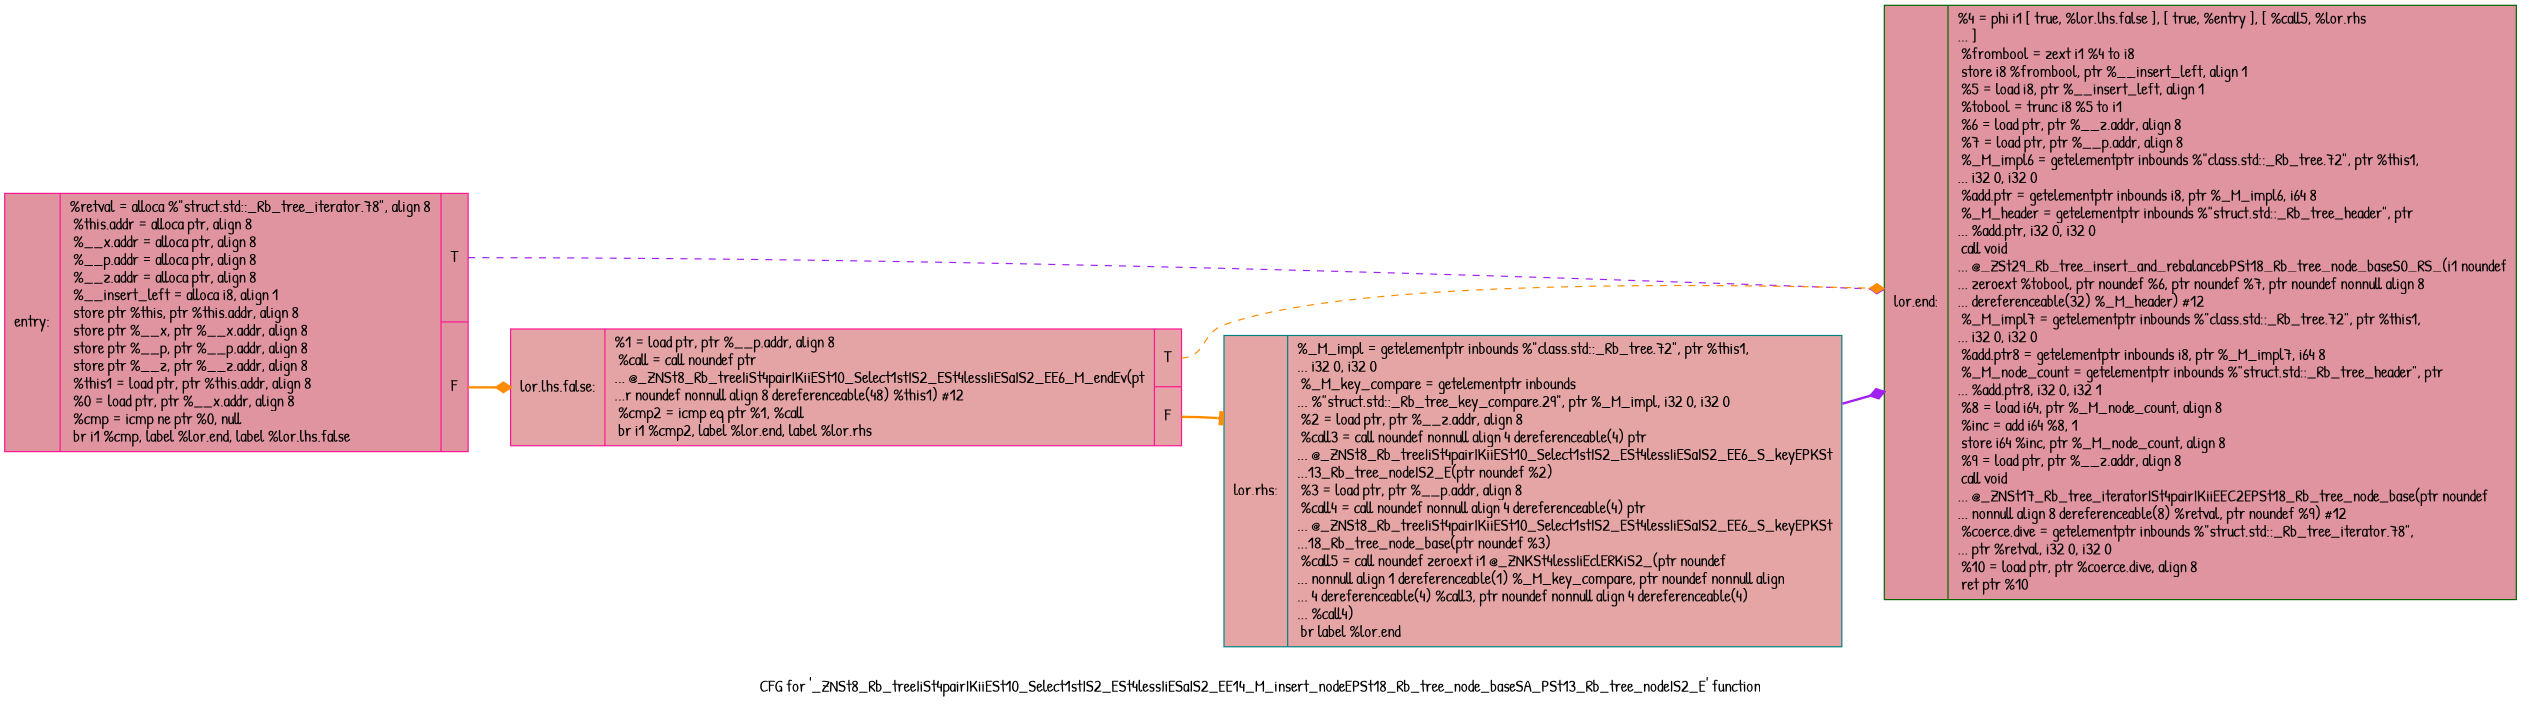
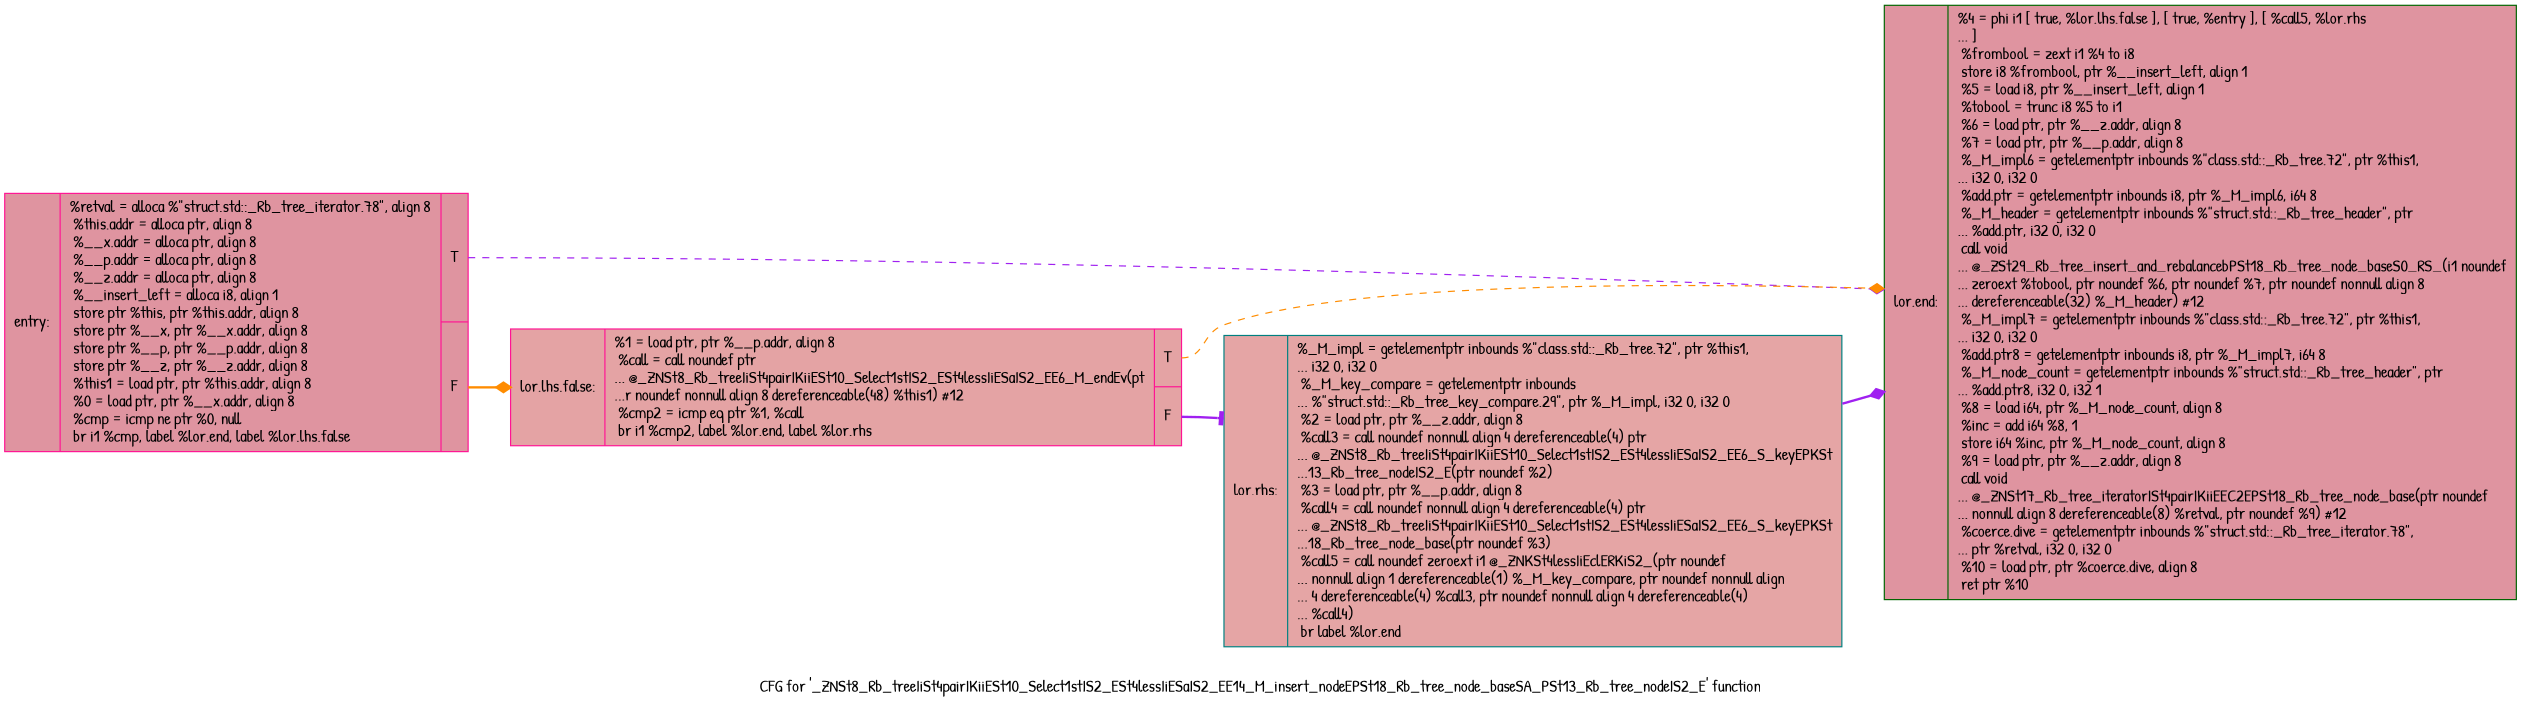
  digraph {
    label="CFG for '_ZNSt8_Rb_treeIiSt4pairIKiiESt10_Select1stIS2_ESt4lessIiESaIS2_EE14_M_insert_nodeEPSt18_Rb_tree_node_baseSA_PSt13_Rb_tree_nodeIS2_E' function"
    rankdir=LR
    fontname="Patrick Hand"
    node [color=deeppink fillcolor="#b70d2870" fontname="Patrick Hand" shape=record style=filled]
    edge [tailport=s0 color=purple style=bold arrowhead=diamond fontname="Patrick Hand"]
    n1 [label="{entry:\l|  %retval = alloca %\"struct.std::_Rb_tree_iterator.78\", align 8\l  %this.addr = alloca ptr, align 8\l  %__x.addr = alloca ptr, align 8\l  %__p.addr = alloca ptr, align 8\l  %__z.addr = alloca ptr, align 8\l  %__insert_left = alloca i8, align 1\l  store ptr %this, ptr %this.addr, align 8\l  store ptr %__x, ptr %__x.addr, align 8\l  store ptr %__p, ptr %__p.addr, align 8\l  store ptr %__z, ptr %__z.addr, align 8\l  %this1 = load ptr, ptr %this.addr, align 8\l  %0 = load ptr, ptr %__x.addr, align 8\l  %cmp = icmp ne ptr %0, null\l  br i1 %cmp, label %lor.end, label %lor.lhs.false\l|{<s0>T|<s1>F}}"]
    n2 [color=darkgreen label="{lor.end:\l|  %4 = phi i1 [ true, %lor.lhs.false ], [ true, %entry ], [ %call5, %lor.rhs\l... ]\l  %frombool = zext i1 %4 to i8\l  store i8 %frombool, ptr %__insert_left, align 1\l  %5 = load i8, ptr %__insert_left, align 1\l  %tobool = trunc i8 %5 to i1\l  %6 = load ptr, ptr %__z.addr, align 8\l  %7 = load ptr, ptr %__p.addr, align 8\l  %_M_impl6 = getelementptr inbounds %\"class.std::_Rb_tree.72\", ptr %this1,\l... i32 0, i32 0\l  %add.ptr = getelementptr inbounds i8, ptr %_M_impl6, i64 8\l  %_M_header = getelementptr inbounds %\"struct.std::_Rb_tree_header\", ptr\l... %add.ptr, i32 0, i32 0\l  call void\l... @_ZSt29_Rb_tree_insert_and_rebalancebPSt18_Rb_tree_node_baseS0_RS_(i1 noundef\l... zeroext %tobool, ptr noundef %6, ptr noundef %7, ptr noundef nonnull align 8\l... dereferenceable(32) %_M_header) #12\l  %_M_impl7 = getelementptr inbounds %\"class.std::_Rb_tree.72\", ptr %this1,\l... i32 0, i32 0\l  %add.ptr8 = getelementptr inbounds i8, ptr %_M_impl7, i64 8\l  %_M_node_count = getelementptr inbounds %\"struct.std::_Rb_tree_header\", ptr\l... %add.ptr8, i32 0, i32 1\l  %8 = load i64, ptr %_M_node_count, align 8\l  %inc = add i64 %8, 1\l  store i64 %inc, ptr %_M_node_count, align 8\l  %9 = load ptr, ptr %__z.addr, align 8\l  call void\l... @_ZNSt17_Rb_tree_iteratorISt4pairIKiiEEC2EPSt18_Rb_tree_node_base(ptr noundef\l... nonnull align 8 dereferenceable(8) %retval, ptr noundef %9) #12\l  %coerce.dive = getelementptr inbounds %\"struct.std::_Rb_tree_iterator.78\",\l... ptr %retval, i32 0, i32 0\l  %10 = load ptr, ptr %coerce.dive, align 8\l  ret ptr %10\l}"]
    n3 [fillcolor="#c32e3170" label="{lor.lhs.false:\l|  %1 = load ptr, ptr %__p.addr, align 8\l  %call = call noundef ptr\l... @_ZNSt8_Rb_treeIiSt4pairIKiiESt10_Select1stIS2_ESt4lessIiESaIS2_EE6_M_endEv(pt\l...r noundef nonnull align 8 dereferenceable(48) %this1) #12\l  %cmp2 = icmp eq ptr %1, %call\l  br i1 %cmp2, label %lor.end, label %lor.rhs\l|{<s0>T|<s1>F}}"]
    n4 [color=teal fillcolor="#c5333470" label="{lor.rhs:\l|  %_M_impl = getelementptr inbounds %\"class.std::_Rb_tree.72\", ptr %this1,\l... i32 0, i32 0\l  %_M_key_compare = getelementptr inbounds\l... %\"struct.std::_Rb_tree_key_compare.29\", ptr %_M_impl, i32 0, i32 0\l  %2 = load ptr, ptr %__z.addr, align 8\l  %call3 = call noundef nonnull align 4 dereferenceable(4) ptr\l... @_ZNSt8_Rb_treeIiSt4pairIKiiESt10_Select1stIS2_ESt4lessIiESaIS2_EE6_S_keyEPKSt\l...13_Rb_tree_nodeIS2_E(ptr noundef %2)\l  %3 = load ptr, ptr %__p.addr, align 8\l  %call4 = call noundef nonnull align 4 dereferenceable(4) ptr\l... @_ZNSt8_Rb_treeIiSt4pairIKiiESt10_Select1stIS2_ESt4lessIiESaIS2_EE6_S_keyEPKSt\l...18_Rb_tree_node_base(ptr noundef %3)\l  %call5 = call noundef zeroext i1 @_ZNKSt4lessIiEclERKiS2_(ptr noundef\l... nonnull align 1 dereferenceable(1) %_M_key_compare, ptr noundef nonnull align\l... 4 dereferenceable(4) %call3, ptr noundef nonnull align 4 dereferenceable(4)\l... %call4)\l  br label %lor.end\l}"]
    n1 -> n2 [style=dashed]
    n1 -> n3 [tailport=s1 color=darkorange]
    n3 -> n2 [color=darkorange style=dashed]
-   n3 -> n4 [tailport=s1 color=darkorange arrowhead=tee]
+   n3 -> n4 [tailport=s1 arrowhead=tee]
    n4 -> n2 [tailport=""]
  }
